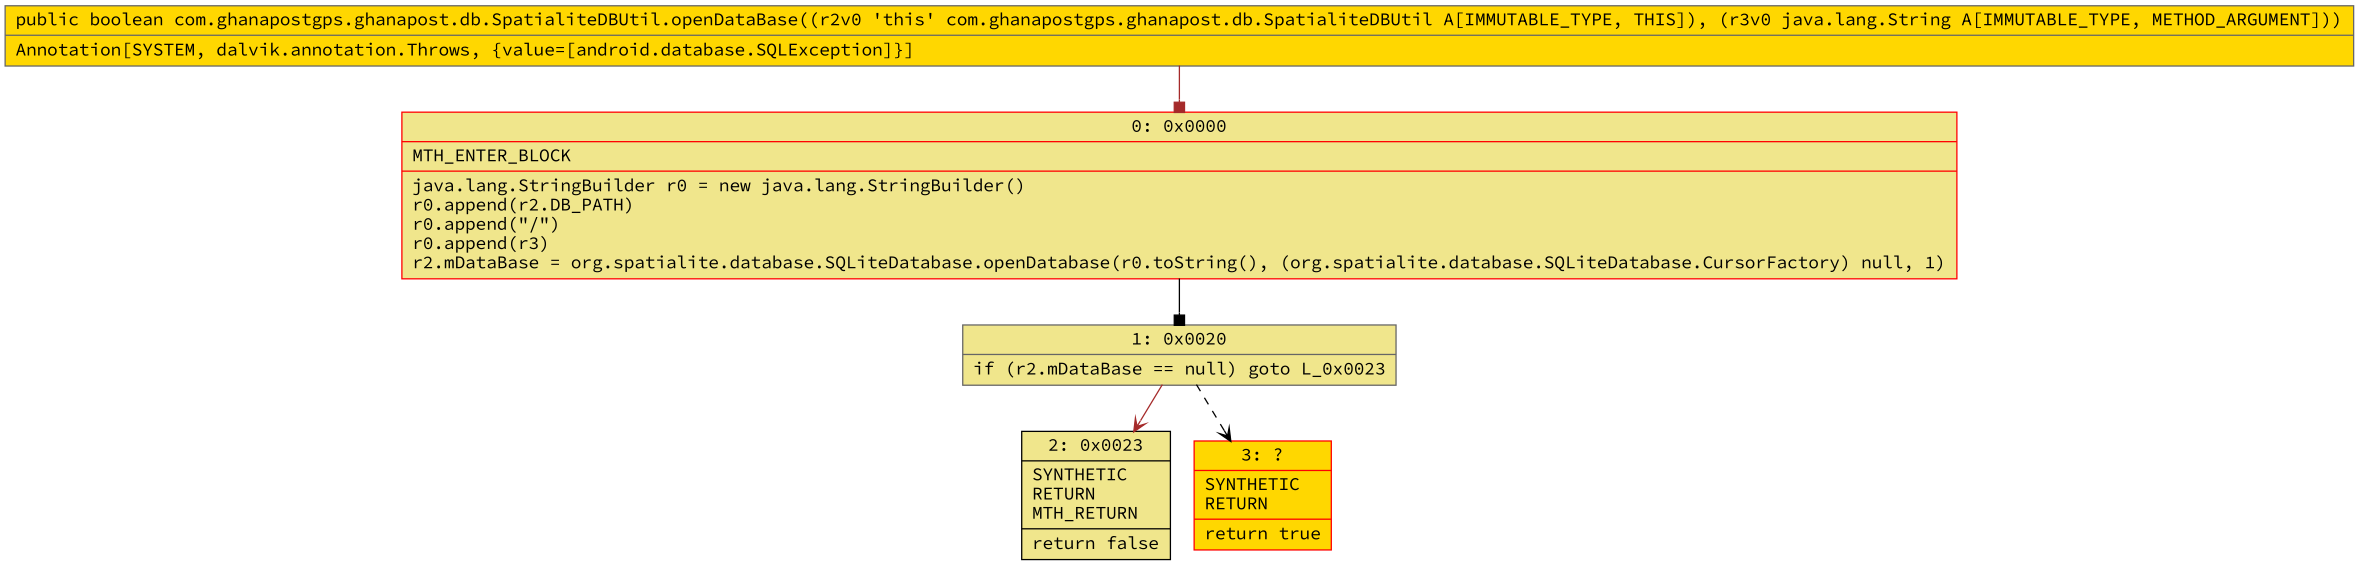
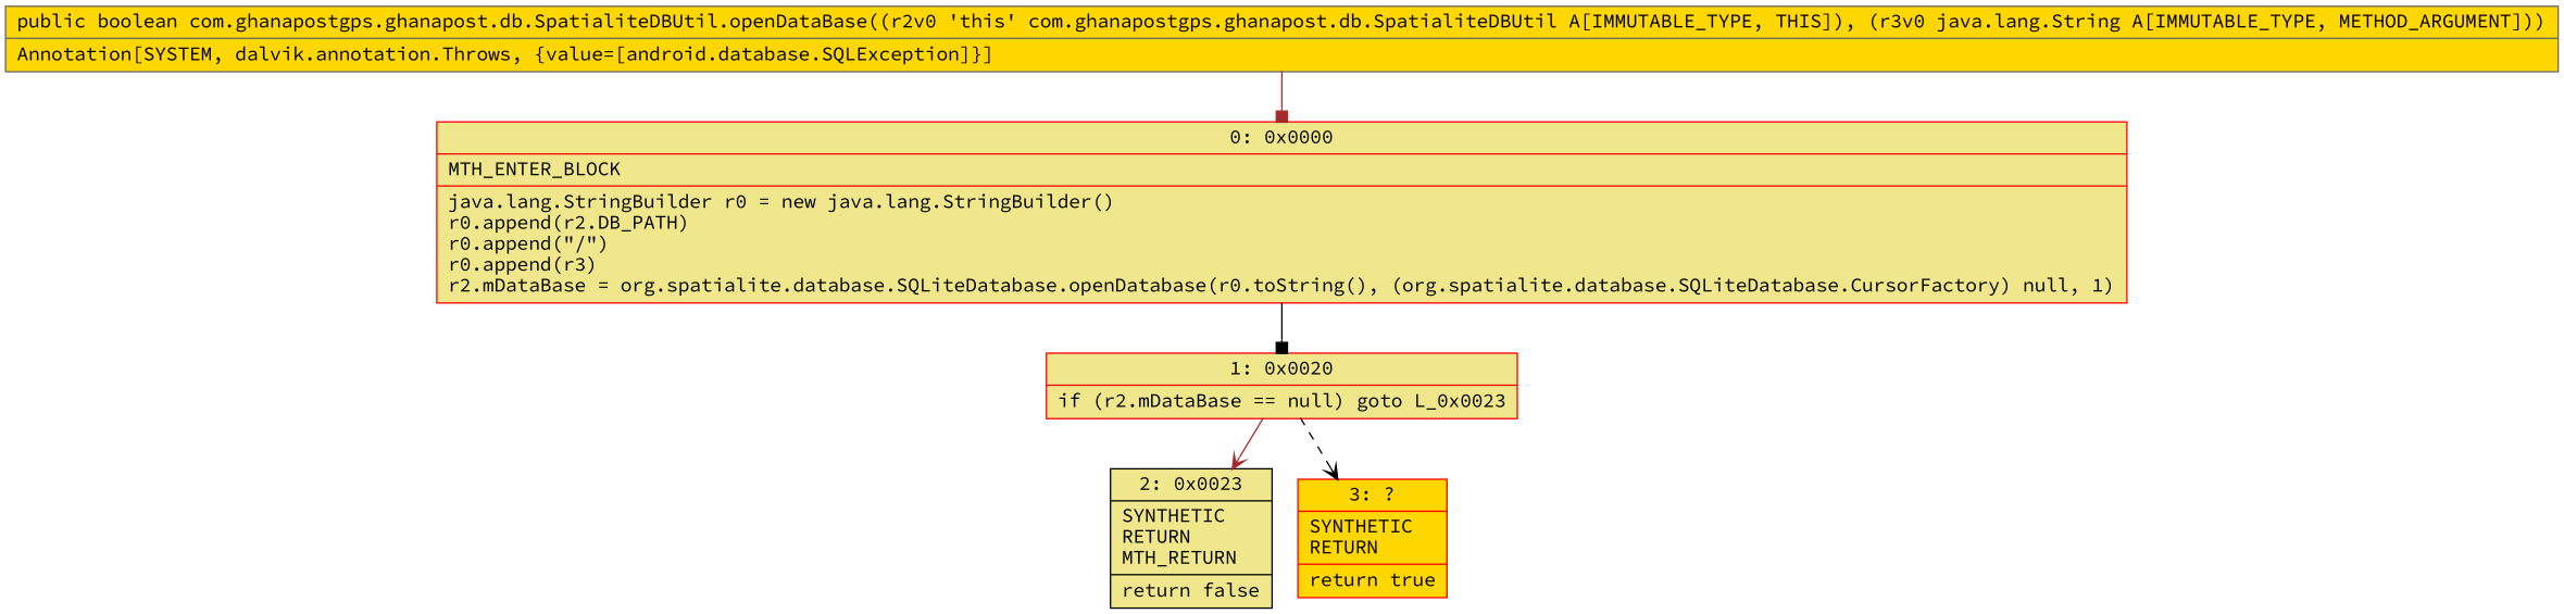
  digraph {
    fontname="Source Code Pro"
    node [color=red fillcolor=khaki fontname="Source Code Pro" shape=record style=filled]
    edge [arrowhead=box color=black fontname="Source Code Pro"]
    n1 [label="{0\:\ 0x0000|MTH_ENTER_BLOCK\l|java.lang.StringBuilder r0 = new java.lang.StringBuilder()\lr0.append(r2.DB_PATH)\lr0.append(\"\/\")\lr0.append(r3)\lr2.mDataBase = org.spatialite.database.SQLiteDatabase.openDatabase(r0.toString(), (org.spatialite.database.SQLiteDatabase.CursorFactory) null, 1)\l}"]
-   n2 [color=gray40 label="{1\:\ 0x0020|if (r2.mDataBase == null) goto L_0x0023\l}"]
+   n2 [label="{1\:\ 0x0020|if (r2.mDataBase == null) goto L_0x0023\l}"]
    n3 [color=black label="{2\:\ 0x0023|SYNTHETIC\lRETURN\lMTH_RETURN\l|return false\l}"]
    n4 [fillcolor=gold label="{3\:\ ?|SYNTHETIC\lRETURN\l|return true\l}"]
    n5 [color=gray40 fillcolor=gold label="{public boolean com.ghanapostgps.ghanapost.db.SpatialiteDBUtil.openDataBase((r2v0 'this' com.ghanapostgps.ghanapost.db.SpatialiteDBUtil A[IMMUTABLE_TYPE, THIS]), (r3v0 java.lang.String A[IMMUTABLE_TYPE, METHOD_ARGUMENT]))  | Annotation[SYSTEM, dalvik.annotation.Throws, \{value=[android.database.SQLException]\}]\l}"]
    n1 -> n2
    n2 -> n3 [arrowhead=vee color=brown]
    n2 -> n4 [arrowhead=vee style=dashed]
    n5 -> n1 [color=brown]
  }
